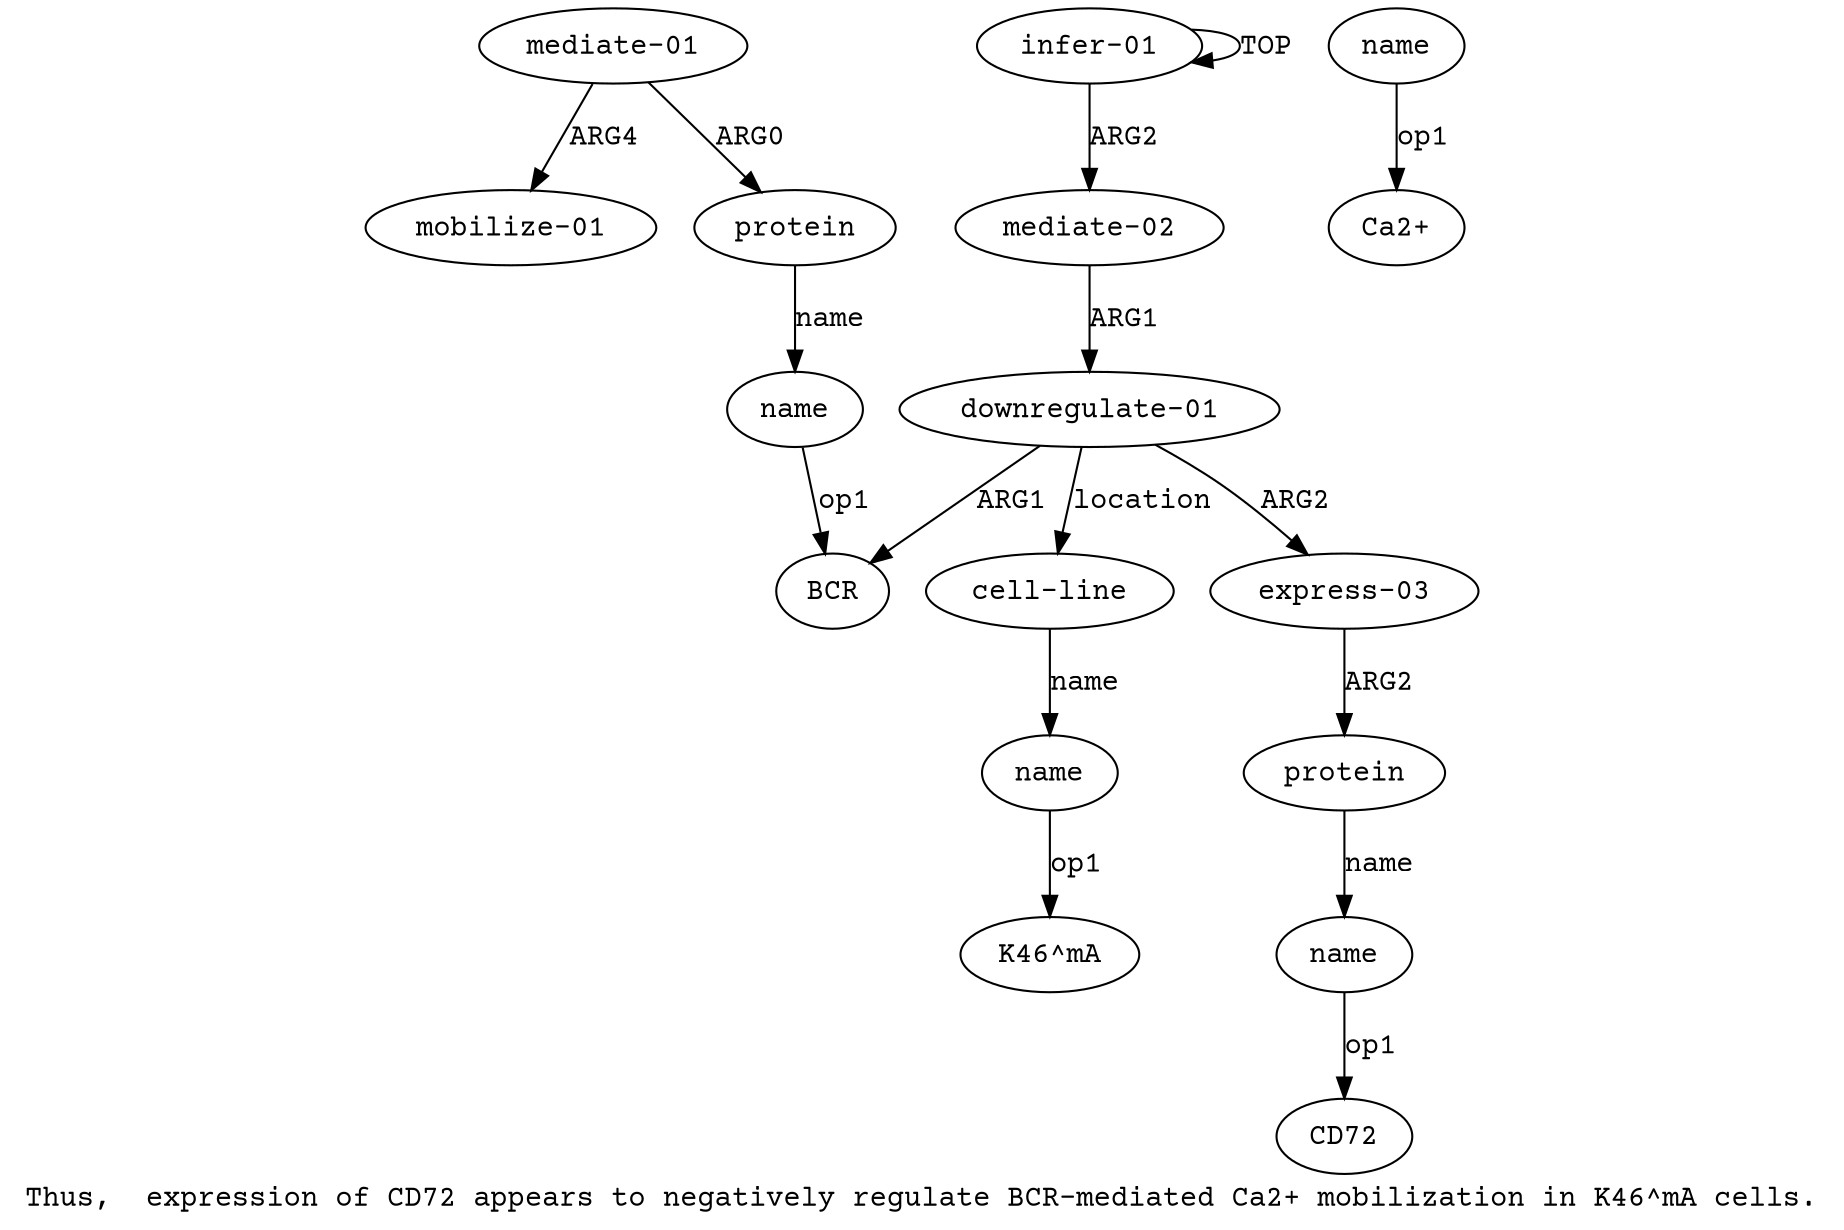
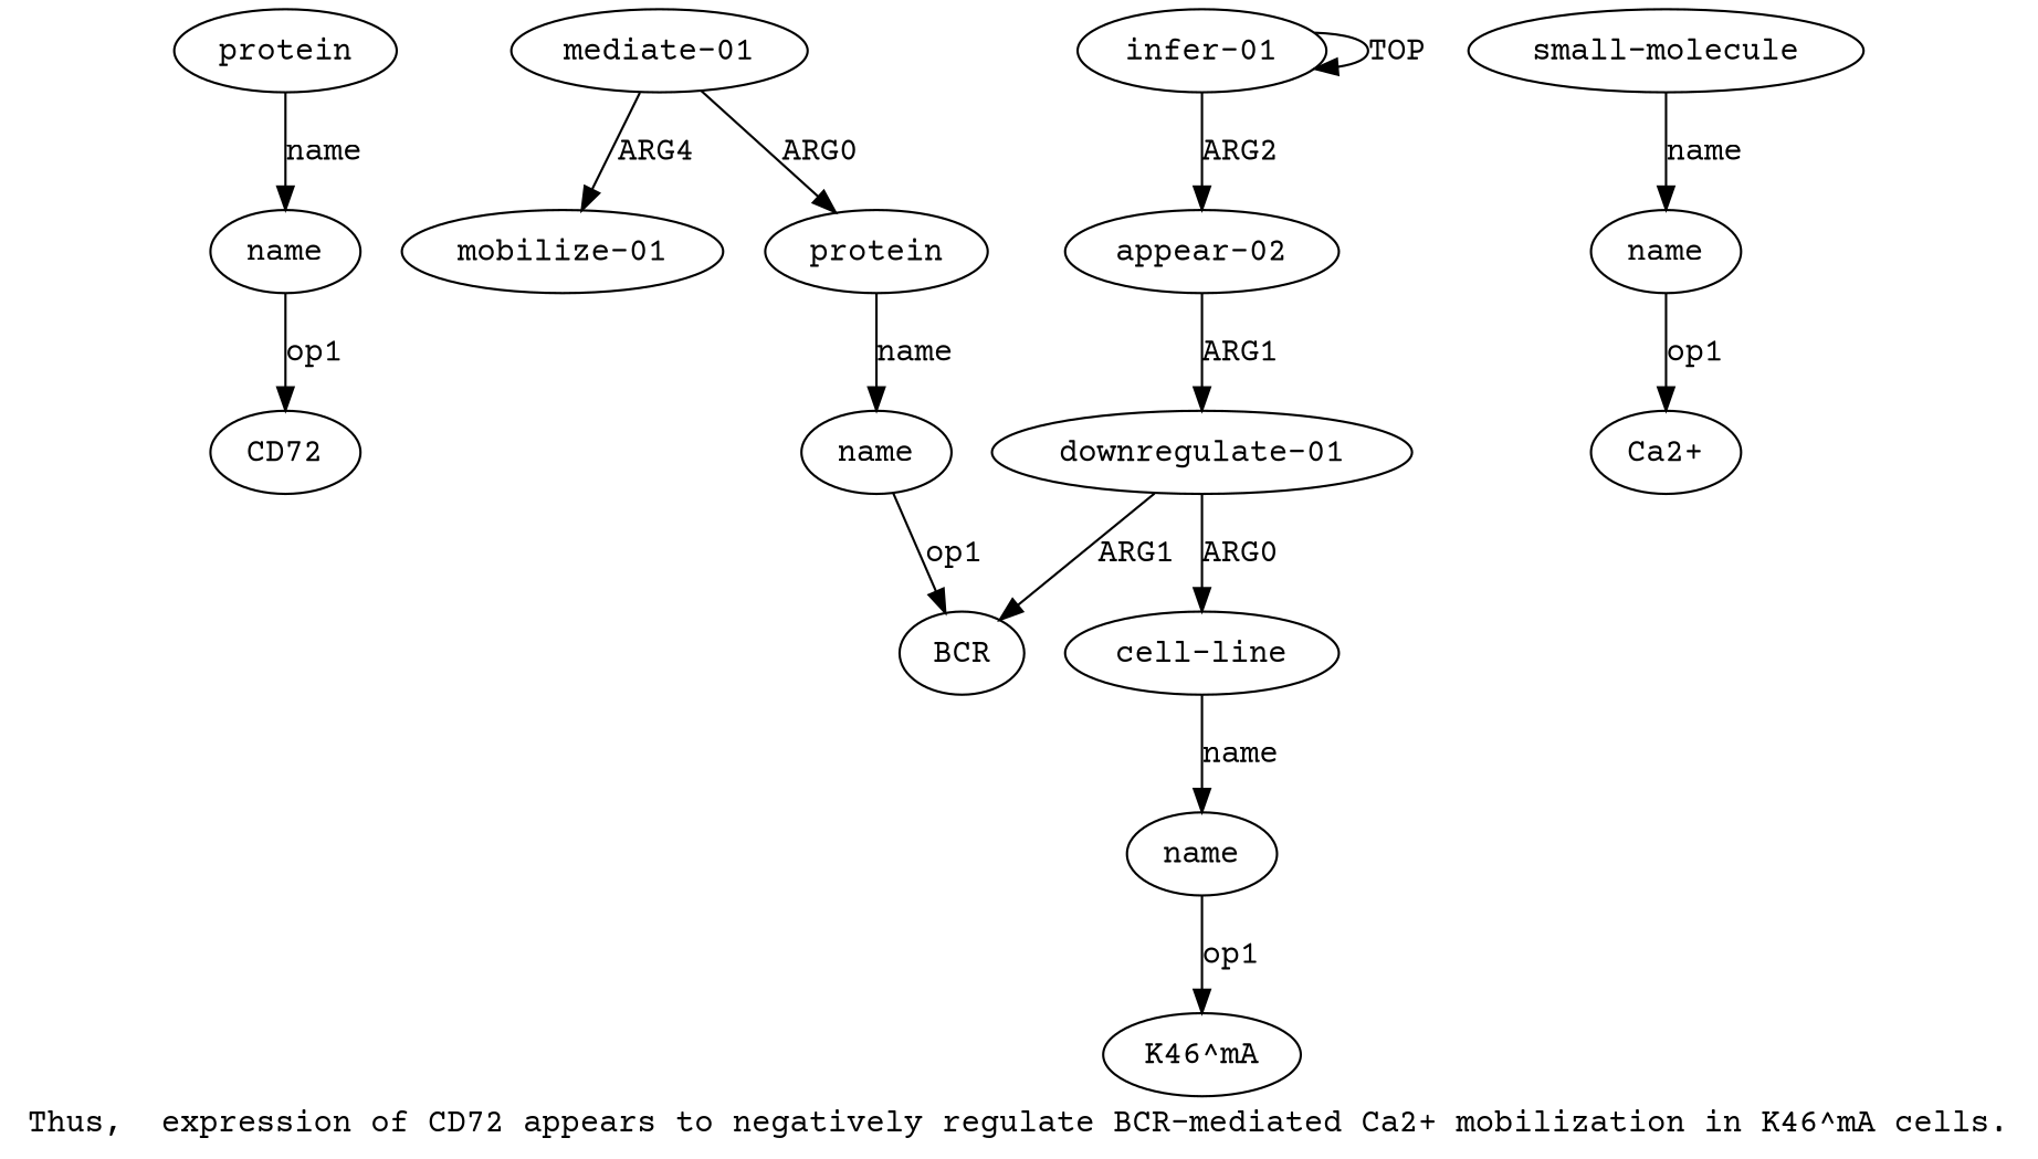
  digraph {
    fontname="Courier Prime"
    label="Thus,  expression of CD72 appears to negatively regulate BCR-mediated Ca2+ mobilization in K46^mA cells."
    node [color=black fontname="Courier Prime" gold_ind=-1 gold_label=name test_ind=-1 test_label=name]
    edge [color=black fontname="Courier Prime" gold_label=op1 test_label=op1]
    n1 [gold_ind=11 label=name test_ind=11]
    n2 [gold_label=CD72 label=CD72 test_label=CD72]
    n3 [gold_ind=10 gold_label=protein label=protein test_ind=10 test_label=protein]
    n4 [gold_ind=13 label=name test_ind=13]
    n5 [gold_label="K46^mA" label="K46^mA" test_label="K46^mA"]
    n6 [gold_ind=12 gold_label="cell-line" label="cell-line" test_ind=12 test_label="cell-line"]
    n7 [gold_label=BCR label=BCR test_label=BCR]
-   n8 [gold_ind=1 gold_label="appear-02" label="mediate-02" test_ind=1 test_label="appear-02"]
+   n8 [gold_ind=1 gold_label="appear-02" label="appear-02" test_ind=1 test_label="appear-02"]
    n9 [gold_ind=2 gold_label="downregulate-01" label="downregulate-01" test_ind=2 test_label="downregulate-01"]
-   n10 [gold_ind=9 gold_label="express-03" label="express-03" test_ind=9 test_label="express-03"]
    n11 [gold_ind=3 gold_label="mobilize-01" label="mobilize-01" test_ind=3 test_label="mobilize-01"]
    n12 [gold_ind=0 gold_label="infer-01" label="infer-01" test_ind=0 test_label="infer-01"]
+   n13 [gold_ind=4 gold_label="small-molecule" label="small-molecule" test_ind=4 test_label="small-molecule"]
    n14 [gold_ind=5 label=name test_ind=5]
    n15 [gold_label="Ca2+" label="Ca2+" test_label="Ca2+"]
    n16 [gold_ind=7 gold_label=protein label=protein test_ind=7 test_label=protein]
    n17 [gold_ind=8 label=name test_ind=8]
    n18 [gold_ind=6 gold_label="mediate-01" label="mediate-01" test_ind=6 test_label="mediate-01"]
    n1 -> n2 [label=op1]
    n3 -> n1 [gold_label=name label=name test_label=name]
    n4 -> n5 [label=op1]
    n6 -> n4 [gold_label=name label=name test_label=name]
    n8 -> n9 [gold_label=ARG1 label=ARG1 test_label=ARG1]
-   n9 -> n6 [gold_label=location label=location test_label=location]
+   n9 -> n6 [gold_label=location label=ARG0 test_label=location]
    n9 -> n7 [gold_label=ARG1 label=ARG1 test_label=ARG1]
-   n9 -> n10 [gold_label=ARG2 label=ARG2 test_label=ARG2]
-   n10 -> n3 [gold_label=ARG2 label=ARG2 test_label=ARG2]
    n12 -> n8 [gold_label=ARG1 label=ARG2 test_label=ARG1]
    n12 -> n12 [gold_label=TOP label=TOP test_label=TOP]
+   n13 -> n14 [gold_label=name label=name test_label=name]
    n14 -> n15 [label=op1]
    n16 -> n17 [gold_label=name label=name test_label=name]
    n17 -> n7 [label=op1]
    n18 -> n11 [gold_label=ARG1 label=ARG4 test_label=ARG1]
    n18 -> n16 [gold_label=ARG0 label=ARG0 test_label=ARG0]
  }
